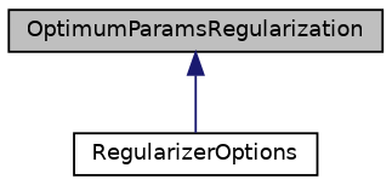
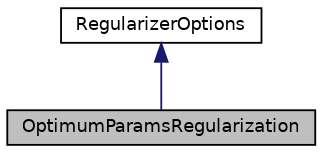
  digraph {
    node [color=black fontname=Helvetica fontsize=10 shape=record style=filled]
    n1 [fillcolor=grey75 fontcolor=black height=0.2 label=OptimumParamsRegularization width=0.4]
    n2 [fillcolor=white height=0.2 label=RegularizerOptions width=0.4]
-   n1 -> n2 [color=midnightblue dir=back fontname=Helvetica fontsize=10 labelfontname=Helvetica labelfontsize=10 style=solid]
+   n2 -> n1 [color=midnightblue dir=back fontname=Helvetica fontsize=10 labelfontname=Helvetica labelfontsize=10 style=solid]
  }
